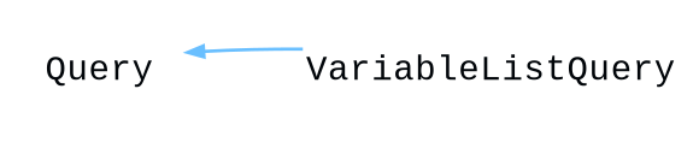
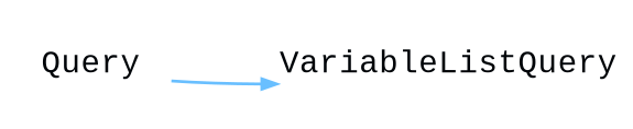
  digraph {
    rankdir=LR
    fontname="Liberation Mono"
    node [fontcolor="#010509FF" fontname="Liberation Mono" fontsize=11 margin=0.01 shape=none]
    n1 [label=Query color=deeppink]
    n2 [label=VariableListQuery color=darkgreen]
-   n2 -> n1 [arrowsize=0.5 color="#69BFFFFF" fontname="Liberation Mono"]
+   n1 -> n2 [arrowsize=0.5 color="#69BFFFFF" fontname="Liberation Mono"]
  }
